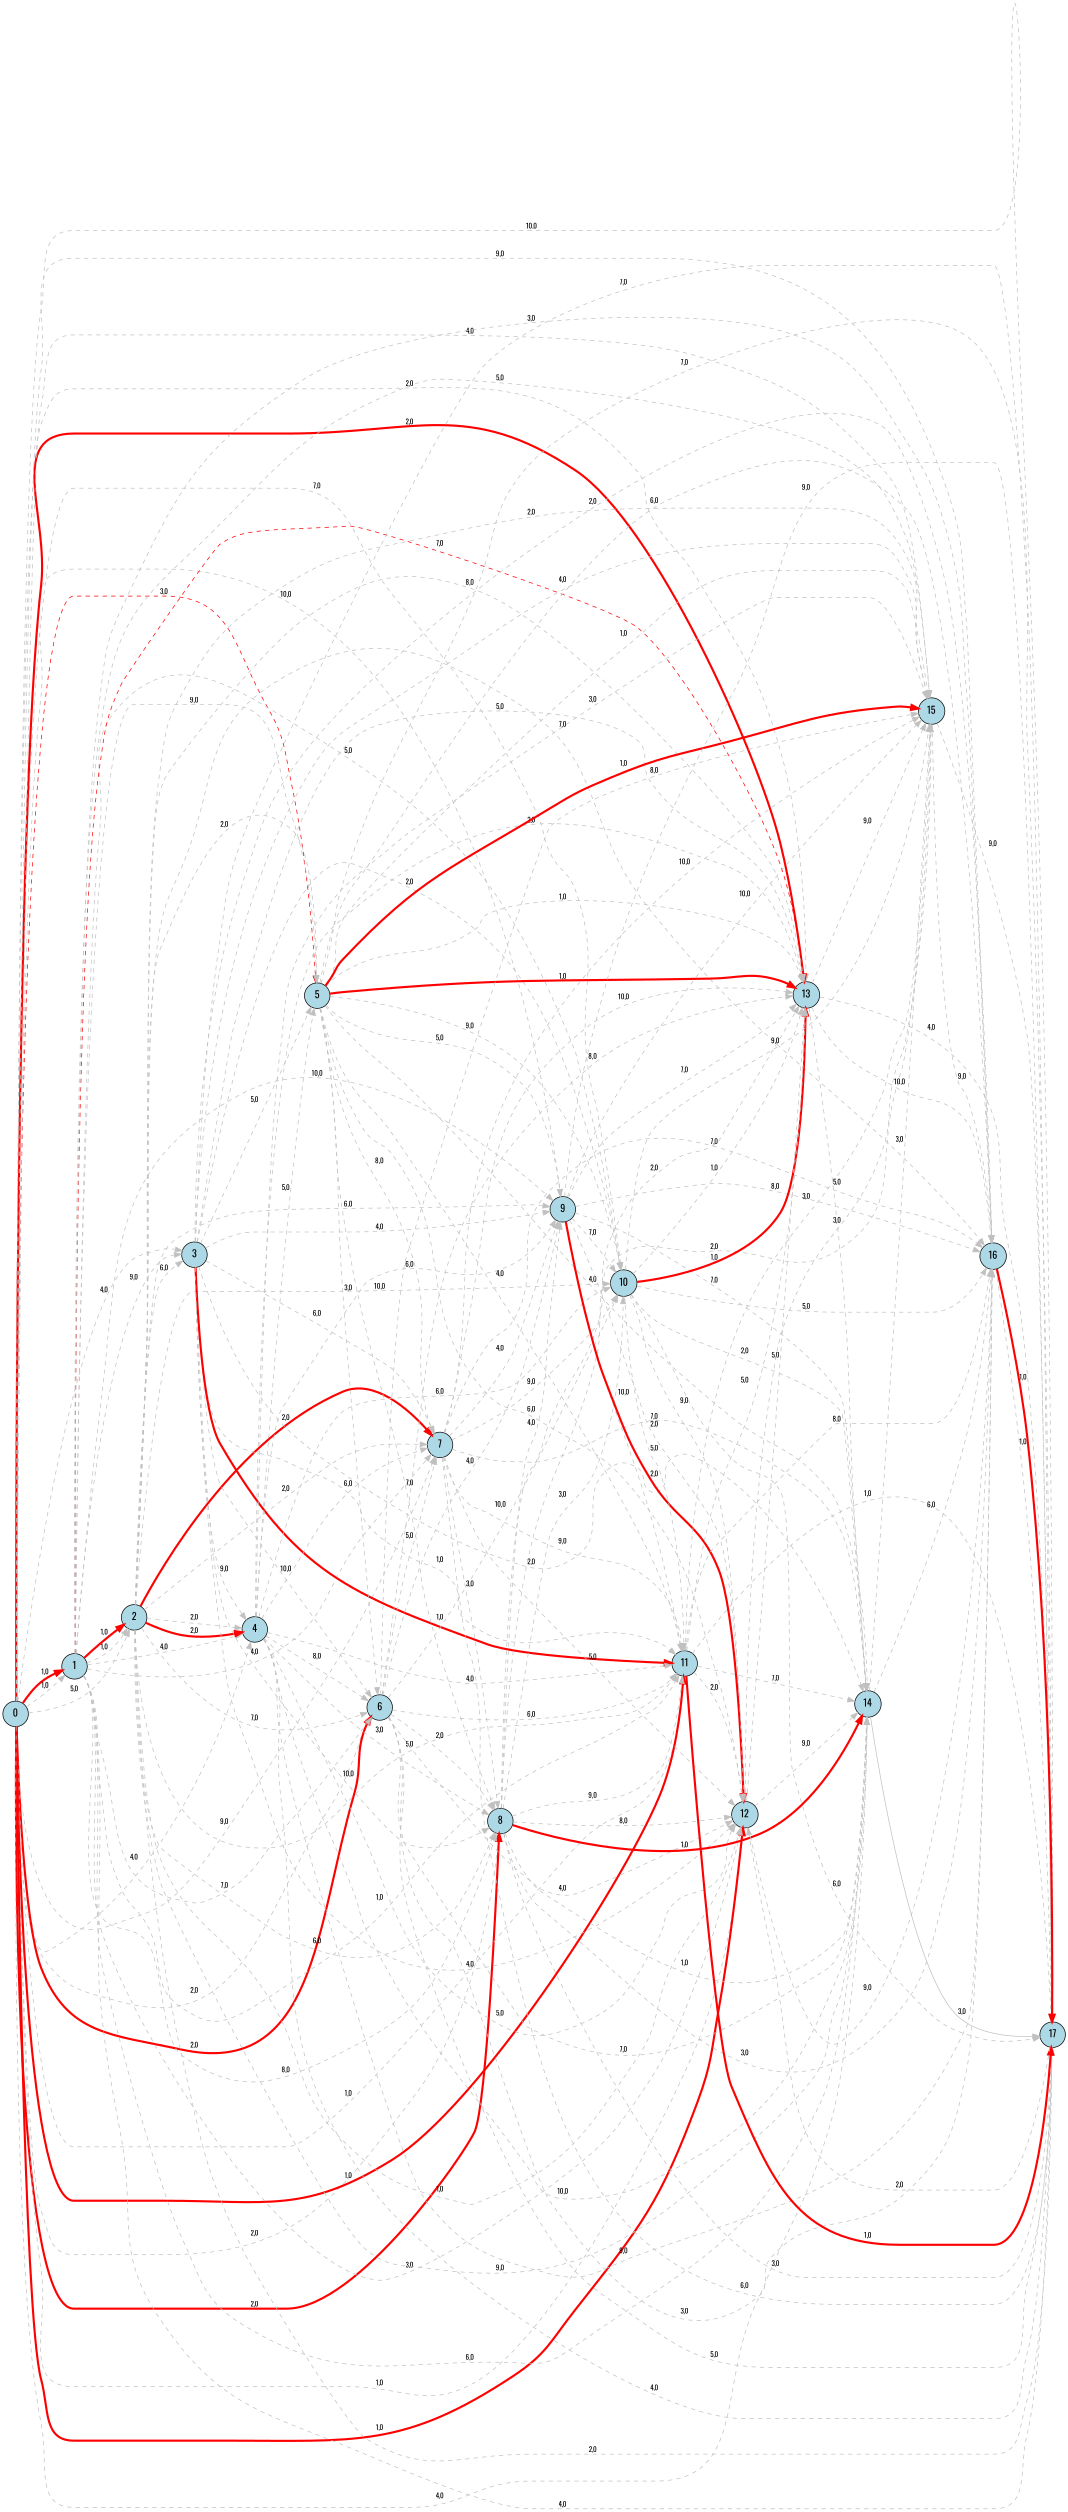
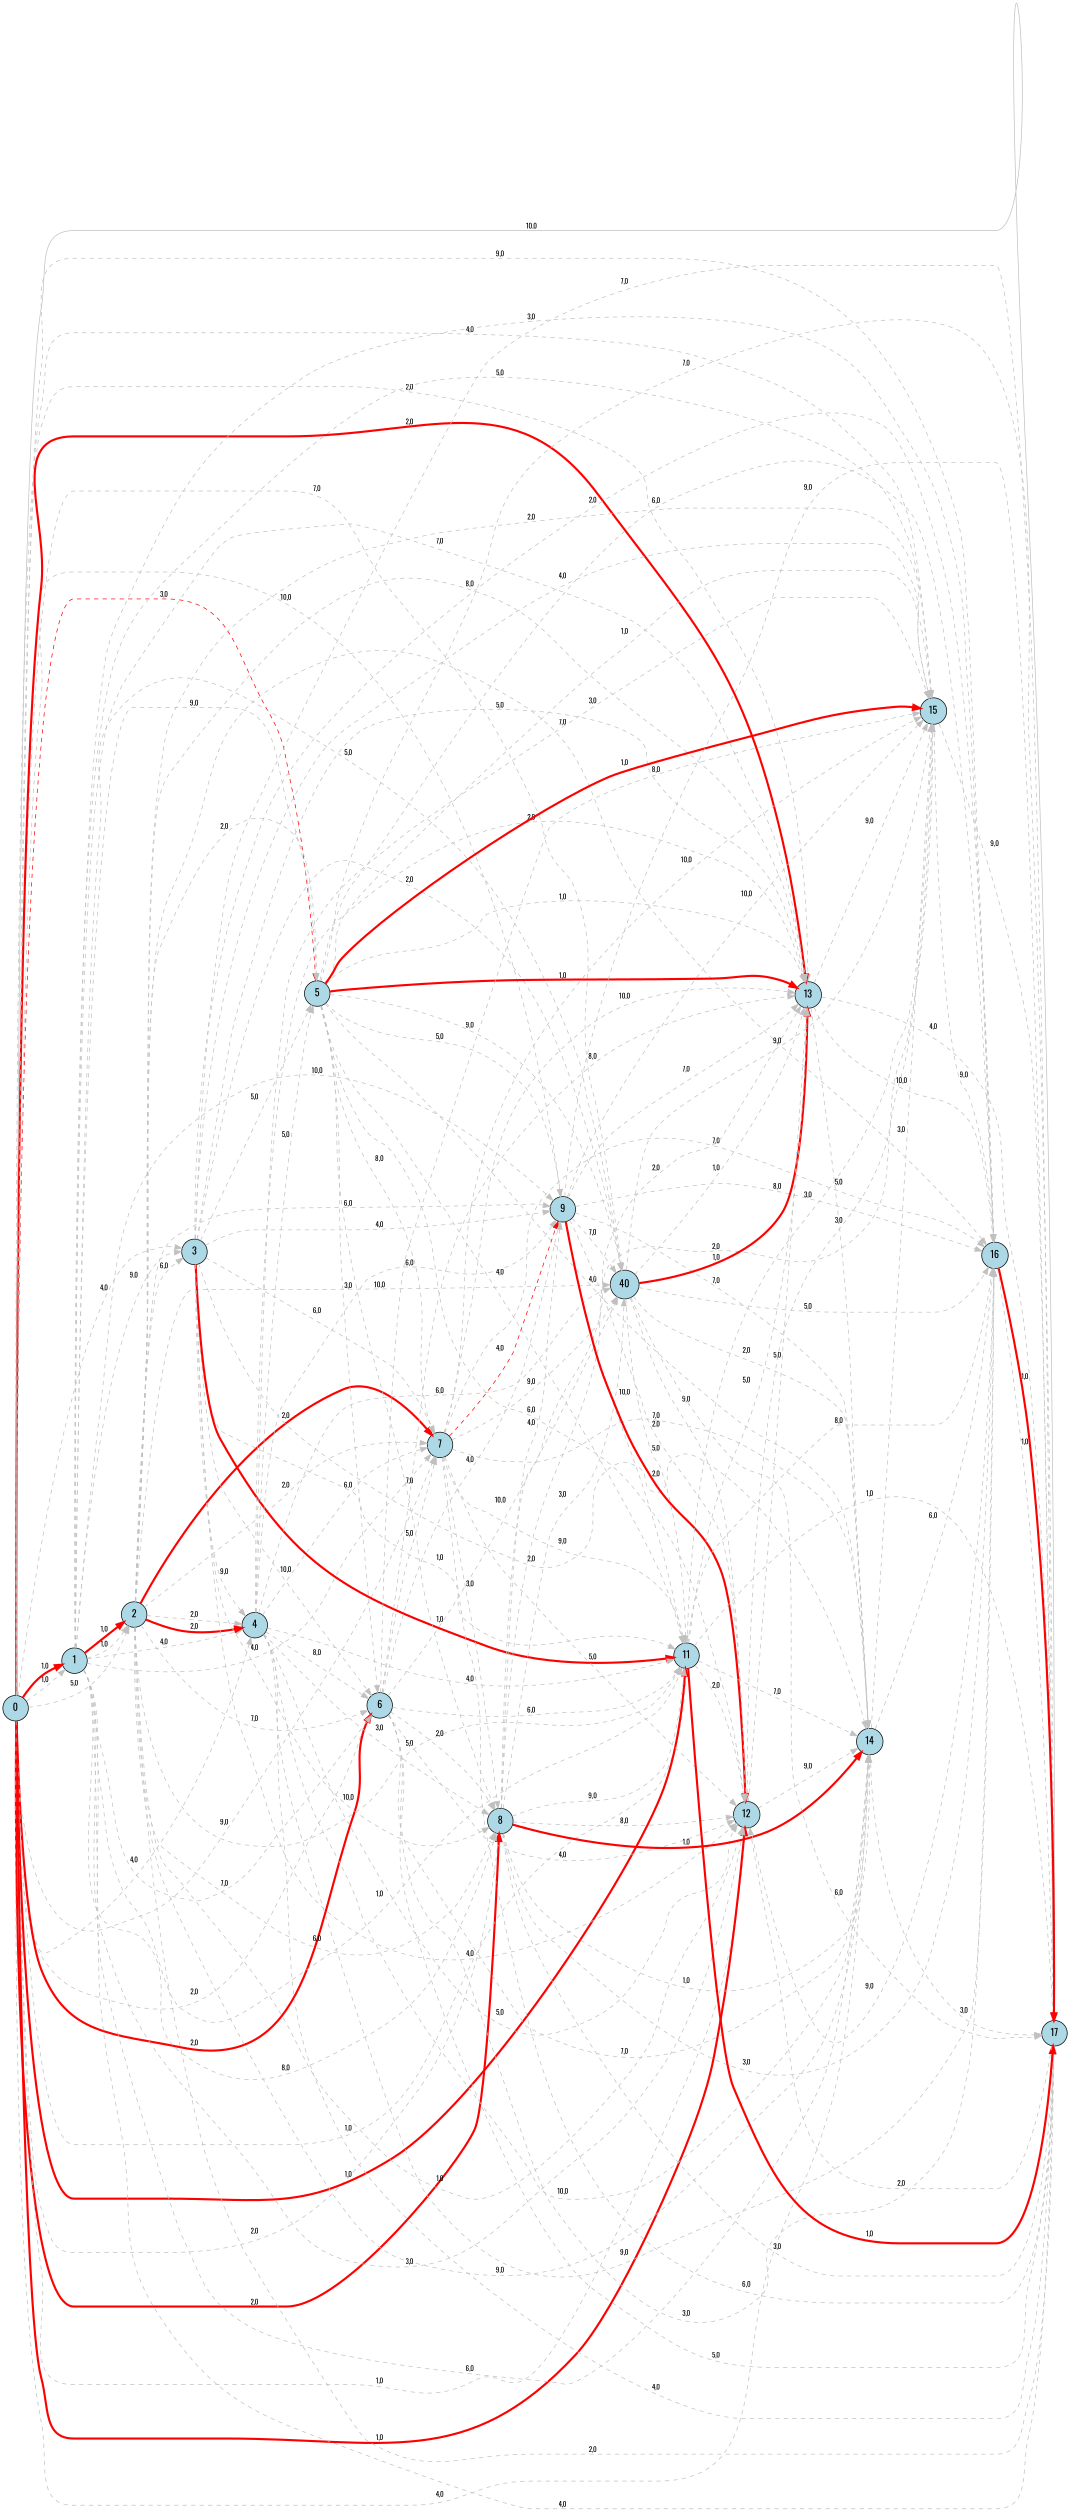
  digraph {
    fontname=Oswald
    rankdir=LR
    node [fillcolor=lightblue fontname=Oswald shape=circle style=filled]
    edge [color=gray fontname=Oswald fontsize=10 penwidth=1 style=dashed]
    0
    1
    2
    3
    4
    5
    6
    7
    8
    9
-   10
+   10 [label=40]
    11
    12
    13
    14
    15
    16
    17
    0 -> 1 [label="1,0"]
    0 -> 1 [color=red label="1,0" penwidth=3.0 style=solid]
    0 -> 2 [label="5,0"]
    0 -> 3 [label="4,0"]
    0 -> 4 [label="4,0"]
    0 -> 5 [color=red label="3,0"]
    0 -> 6 [label="2,0"]
    0 -> 6 [color=red label="2,0" penwidth=3.0 style=solid]
    0 -> 7 [label="9,0"]
    0 -> 8 [label="2,0"]
    0 -> 8 [color=red label="2,0" penwidth=3.0 style=solid]
    0 -> 9 [label="10,0"]
    0 -> 10 [label="7,0"]
    0 -> 11 [label="1,0"]
    0 -> 11 [color=red label="1,0" penwidth=3.0 style=solid]
    0 -> 12 [label="1,0"]
    0 -> 12 [color=red label="1,0" penwidth=3.0 style=solid]
    0 -> 13 [label="2,0"]
    0 -> 13 [color=red label="2,0" penwidth=3.0 style=solid]
    0 -> 14 [label="4,0"]
    0 -> 15 [label="4,0"]
    0 -> 16 [label="9,0"]
-   0 -> 17 [label="10,0"]
+   0 -> 17 [label="10,0" style=solid]
    1 -> 2 [label="1,0"]
    1 -> 2 [color=red label="1,0" penwidth=3.0 style=solid]
    1 -> 3 [label="9,0"]
    1 -> 4 [label="4,0"]
    1 -> 5 [label="9,0"]
    1 -> 6 [label="7,0"]
    1 -> 7 [label="4,0"]
    1 -> 8 [label="8,0"]
    1 -> 9 [label="10,0"]
    1 -> 10 [label="5,0"]
    1 -> 11 [label="1,0"]
    1 -> 12 [label="3,0"]
-   1 -> 13 [color=red label="7,0"]
+   1 -> 13 [label="7,0"]
    1 -> 14 [label="6,0"]
    1 -> 15 [label="5,0"]
    1 -> 16 [label="3,0"]
    1 -> 17 [label="4,0"]
    2 -> 3 [label="6,0"]
    2 -> 4 [label="2,0"]
    2 -> 4 [color=red label="2,0" penwidth=3.0 style=solid]
    2 -> 5 [label="2,0"]
    2 -> 6 [label="7,0"]
    2 -> 7 [label="2,0"]
    2 -> 7 [color=red label="2,0" penwidth=3.0 style=solid]
    2 -> 8 [label="6,0"]
    2 -> 9 [label="6,0"]
    2 -> 10 [label="10,0"]
    2 -> 11 [label="5,0"]
    2 -> 12 [label="1,0"]
    2 -> 13 [label="8,0"]
    2 -> 14 [label="9,0"]
    2 -> 15 [label="2,0"]
    2 -> 16 [label="7,0"]
    2 -> 17 [label="2,0"]
    3 -> 4 [label="9,0"]
    3 -> 5 [label="5,0"]
    3 -> 6 [label="10,0"]
    3 -> 7 [label="6,0"]
    3 -> 8 [label="10,0"]
    3 -> 9 [label="4,0"]
    3 -> 10 [label="2,0"]
    3 -> 11 [label="1,0"]
    3 -> 11 [color=red label="1,0" penwidth=3.0 style=solid]
    3 -> 12 [label="4,0"]
    3 -> 13 [label="5,0"]
    3 -> 14 [label="2,0"]
    3 -> 15 [label="4,0"]
    3 -> 16 [label="2,0"]
    3 -> 17 [label="7,0"]
    4 -> 5 [label="5,0"]
    4 -> 6 [label="8,0"]
    4 -> 7 [label="6,0"]
    4 -> 8 [label="3,0"]
    4 -> 9 [label="6,0"]
    4 -> 10 [label="6,0"]
    4 -> 11 [label="4,0"]
    4 -> 12 [label="5,0"]
    4 -> 13 [label="2,0"]
    4 -> 14 [label="10,0"]
    4 -> 15 [label="3,0"]
    4 -> 16 [label="9,0"]
    4 -> 17 [label="4,0"]
    5 -> 6 [label="3,0"]
    5 -> 7 [label="8,0"]
    5 -> 8 [label="7,0"]
    5 -> 9 [label="5,0"]
    5 -> 10 [label="9,0"]
    5 -> 11 [label="4,0"]
    5 -> 12 [label="6,0"]
    5 -> 13 [label="1,0"]
    5 -> 13 [color=red label="1,0" penwidth=3.0 style=solid]
    5 -> 14 [label="4,0"]
    5 -> 15 [label="1,0"]
    5 -> 15 [color=red label="1,0" penwidth=3.0 style=solid]
    5 -> 16 [label="6,0"]
    5 -> 17 [label="7,0"]
    6 -> 7 [label="5,0"]
    6 -> 8 [label="2,0"]
    6 -> 9 [label="4,0"]
    6 -> 10 [label="10,0"]
    6 -> 11 [label="6,0"]
    6 -> 12 [label="4,0"]
    6 -> 13 [label="8,0"]
    6 -> 14 [label="7,0"]
    6 -> 15 [label="8,0"]
    6 -> 16 [label="3,0"]
    6 -> 17 [label="5,0"]
    7 -> 8 [label="3,0"]
-   7 -> 9 [label="4,0"]
+   7 -> 9 [color=red label="4,0"]
    7 -> 10 [label="9,0"]
    7 -> 11 [label="9,0"]
    7 -> 12 [label="5,0"]
    7 -> 13 [label="10,0"]
    7 -> 14 [label="7,0"]
    7 -> 15 [label="10,0"]
    7 -> 16 [label="7,0"]
    7 -> 17 [label="6,0"]
    8 -> 9 [label="4,0"]
    8 -> 10 [label="3,0"]
    8 -> 11 [label="9,0"]
    8 -> 12 [label="8,0"]
    8 -> 13 [label="2,0"]
    8 -> 14 [label="1,0"]
    8 -> 14 [color=red label="1,0" penwidth=3.0 style=solid]
    8 -> 15 [label="2,0"]
    8 -> 16 [label="3,0"]
    8 -> 17 [label="3,0"]
    9 -> 10 [label="7,0"]
    9 -> 11 [label="10,0"]
    9 -> 12 [label="2,0"]
    9 -> 12 [color=red label="2,0" penwidth=3.0 style=solid]
    9 -> 13 [label="7,0"]
    9 -> 14 [label="7,0"]
    9 -> 15 [label="10,0"]
    9 -> 16 [label="8,0"]
    9 -> 17 [label="9,0"]
    10 -> 11 [label="5,0"]
    10 -> 12 [label="9,0"]
    10 -> 13 [label="1,0"]
    10 -> 13 [color=red label="1,0" penwidth=3.0 style=solid]
    10 -> 14 [label="2,0"]
    10 -> 15 [label="9,0"]
    10 -> 16 [label="5,0"]
    10 -> 17 [label="6,0"]
    11 -> 12 [label="2,0"]
    11 -> 13 [label="5,0"]
    11 -> 14 [label="7,0"]
    11 -> 15 [label="3,0"]
    11 -> 16 [label="8,0"]
    11 -> 17 [label="1,0"]
    11 -> 17 [color=red label="1,0" penwidth=3.0 style=solid]
    12 -> 13 [label="5,0"]
    12 -> 14 [label="9,0"]
    12 -> 15 [label="3,0"]
    12 -> 16 [label="9,0"]
    13 -> 14 [label="5,0"]
    13 -> 15 [label="9,0"]
    13 -> 16 [label="10,0"]
    13 -> 17 [label="4,0"]
    14 -> 15 [label="3,0"]
    14 -> 16 [label="6,0"]
-   14 -> 17 [label="3,0" style=solid]
+   14 -> 17 [label="3,0"]
    15 -> 16 [label="9,0"]
    15 -> 17 [label="9,0"]
    16 -> 17 [label="1,0"]
    16 -> 17 [color=red label="1,0" penwidth=3.0 style=solid]
    17 -> 12 [label="2,0"]
  }
